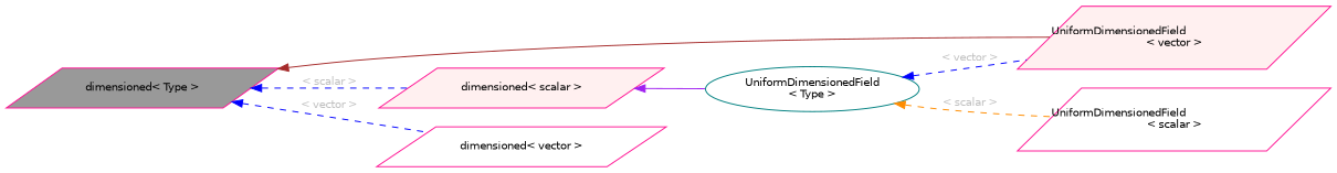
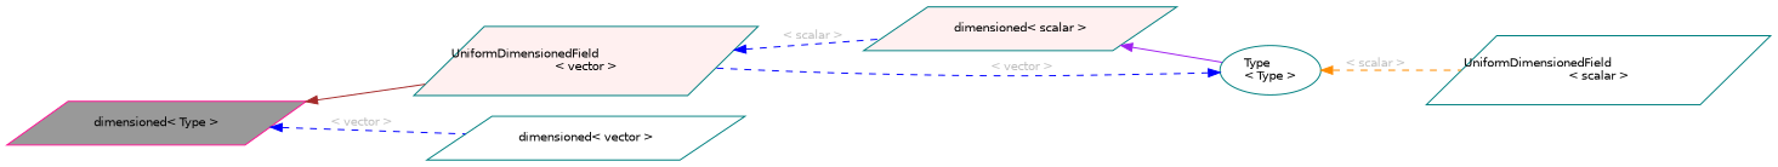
  digraph {
    rankdir=LR
    node [color=deeppink fillcolor=white fontname=Helvetica fontsize=10 shape=parallelogram style=filled]
    edge [color=blue dir=back fontname=Helvetica fontsize=10 labelfontname=Helvetica labelfontsize=10 style=dashed fontcolor=grey]
    n1 [fillcolor=grey60 fontcolor=black height=0.2 label="dimensioned\< Type \>" width=0.4]
-   n2 [fillcolor="#FFF0F0" height=0.2 label="UniformDimensionedField\l\< vector \>" width=0.4]
-   n3 [fillcolor="#FFF0F0" height=0.2 label="dimensioned\< scalar \>" width=0.4]
-   n4 [height=0.2 label="dimensioned\< vector \>" width=0.4]
-   n5 [height=0.2 label="UniformDimensionedField\l\< scalar \>" width=0.4]
-   n6 [color=teal height=0.2 label="UniformDimensionedField\l\< Type \>" shape=ellipse width=0.4]
+   n2 [color=teal fillcolor="#FFF0F0" height=0.2 label="UniformDimensionedField\l\< vector \>" width=0.4]
+   n3 [color=teal fillcolor="#FFF0F0" height=0.2 label="dimensioned\< scalar \>" width=0.4]
+   n4 [color=teal height=0.2 label="dimensioned\< vector \>" width=0.4]
+   n5 [color=teal height=0.2 label="UniformDimensionedField\l\< scalar \>" width=0.4]
+   n6 [color=teal height=0.2 label="Type\l\< Type \>" shape=ellipse width=0.4]
    n1 -> n2 [color=brown style=solid fontcolor=""]
-   n1 -> n3 [label=" \< scalar \>"]
+   n2 -> n3 [label=" \< scalar \>"]
    n1 -> n4 [label=" \< vector \>"]
    n3 -> n6 [color=purple style=solid fontcolor=""]
    n6 -> n2 [label=" \< vector \>"]
    n6 -> n5 [color=darkorange label=" \< scalar \>"]
  }
